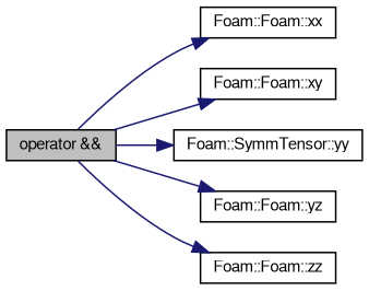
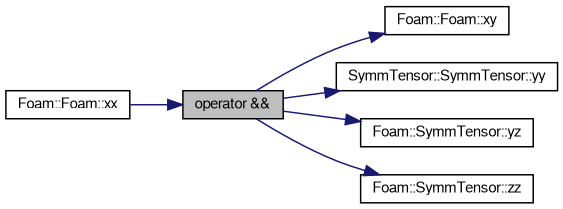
  digraph {
    rankdir=LR
    node [color=black fontname=FreeSans fontsize=10 shape=record]
    edge [color=midnightblue fontname=FreeSans fontsize=10 labelfontname=FreeSans labelfontsize=10 style=solid]
    n1 [fillcolor=grey75 fontcolor=black height=0.2 label="operator &&" style=filled width=0.4]
    n2 [height=0.2 label="Foam::Foam::xx" width=0.4]
    n3 [height=0.2 label="Foam::Foam::xy" width=0.4]
-   n4 [height=0.2 label="Foam::SymmTensor::yy" width=0.4]
-   n5 [height=0.2 label="Foam::Foam::yz" width=0.4]
-   n6 [height=0.2 label="Foam::Foam::zz" width=0.4]
-   n1 -> n2
+   n4 [height=0.2 label="SymmTensor::SymmTensor::yy" width=0.4]
+   n5 [height=0.2 label="Foam::SymmTensor::yz" width=0.4]
+   n6 [height=0.2 label="Foam::SymmTensor::zz" width=0.4]
+   n2 -> n1
    n1 -> n3
    n1 -> n4
    n1 -> n5
    n1 -> n6
  }
